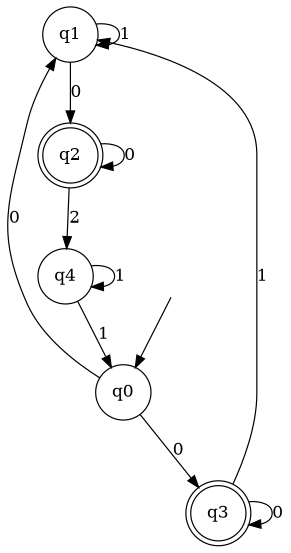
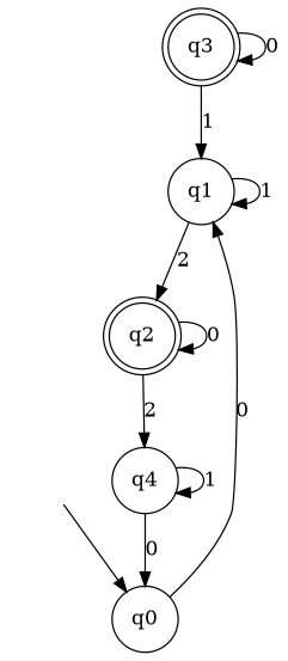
  digraph {
    node [shape=circle]
    q1
    q2 [shape=doublecircle]
    q4
    q0
    q3 [shape=doublecircle]
    _nil [style=invis shape=""]
    q1 -> q1 [label=1]
-   q1 -> q2 [label=0]
+   q1 -> q2 [label=2]
    q2 -> q2 [label=0]
    q2 -> q4 [label=2]
    q4 -> q4 [label=1]
-   q4 -> q0 [label=1]
+   q4 -> q0 [label=0]
    q0 -> q1 [label=0]
-   q0 -> q3 [label=0]
    q3 -> q1 [label=1]
    q3 -> q3 [label=0]
    _nil -> q0
  }
